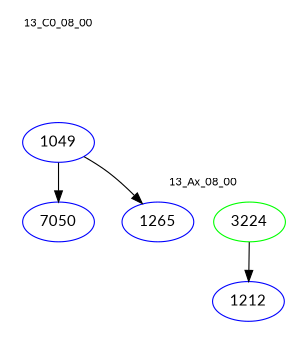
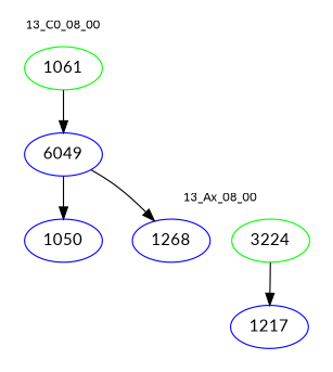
  digraph {
    fontname=Lato
    node [color=blue fontname=Lato]
    edge [color=black fontname=Lato]
    n1 [color=green label=3224]
-   n2 [label=1212]
-   n3 [label=1265]
-   n5 [label=1049]
-   n6 [label=7050]
+   n2 [label=1217]
+   n3 [label=1268]
+   n4 [color=green label=1061]
+   n5 [label=6049]
+   n6 [label=1050]
    subgraph cluster_1 {
      color=white
      fontsize=10
      label="13_Ax_08_00"
      n1
      n2
      n3
    }
    subgraph cluster_2 {
      color=white
      fontsize=10
      label="13_C0_08_00"
+     n4
      n5
      n6
    }
    n1 -> n2
+   n4 -> n5
    n5 -> n3
    n5 -> n6
  }
